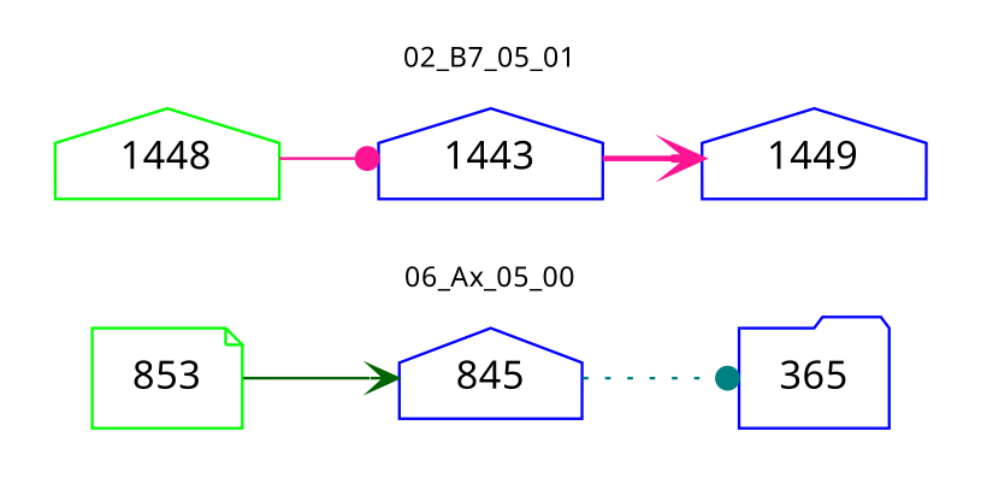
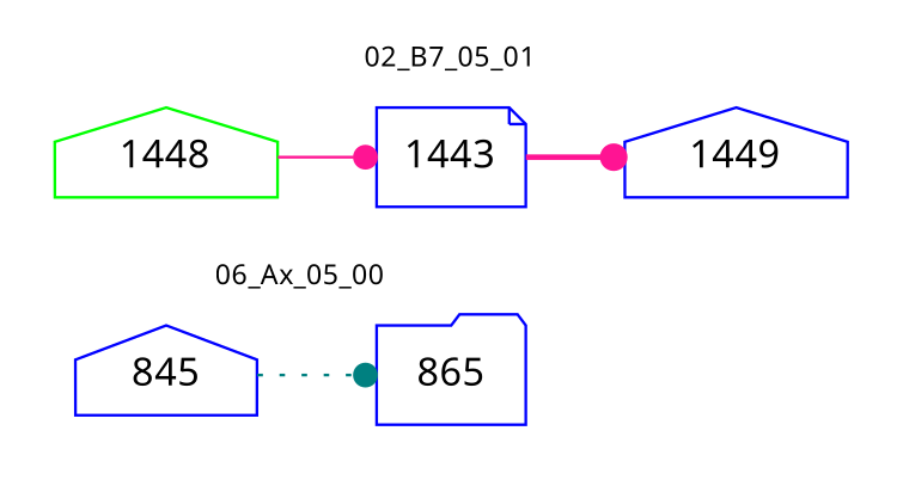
  digraph {
    fontname="Noto Sans"
    rankdir=LR
    node [color=blue fontname="Noto Sans" shape=house]
    edge [arrowhead=vee color=deeppink fontname="Noto Sans" style=solid]
-   n1 [color=green label=853 shape=note]
    n2 [label=845]
-   n3 [label=365 shape=folder]
+   n3 [label=865 shape=folder]
    n4 [color=green label=1448]
-   n5 [label=1443]
+   n5 [label=1443 shape=note]
    n6 [label=1449]
    subgraph cluster_1 {
      color=white
      fontsize=10
      label="06_Ax_05_00"
-     n1
      n2
      n3
    }
    subgraph cluster_2 {
      color=white
      fontsize=10
      label="02_B7_05_01"
      n4
      n5
      n6
    }
-   n1 -> n2 [color=darkgreen]
    n2 -> n3 [arrowhead=dot color=teal style=dotted]
    n4 -> n5 [arrowhead=dot]
-   n5 -> n6 [style=bold]
+   n5 -> n6 [arrowhead=dot style=bold]
  }
